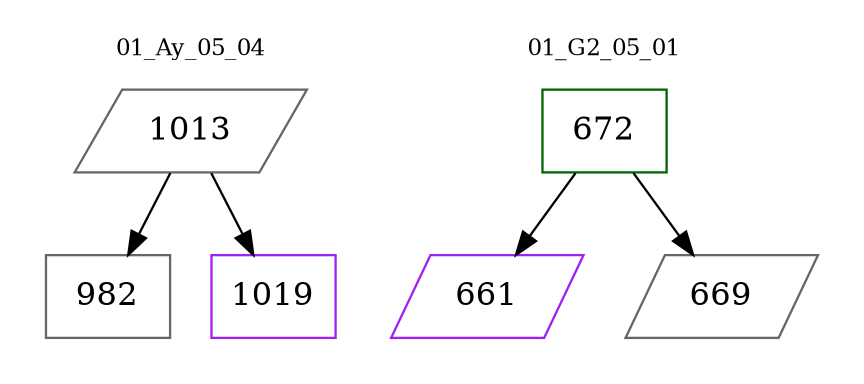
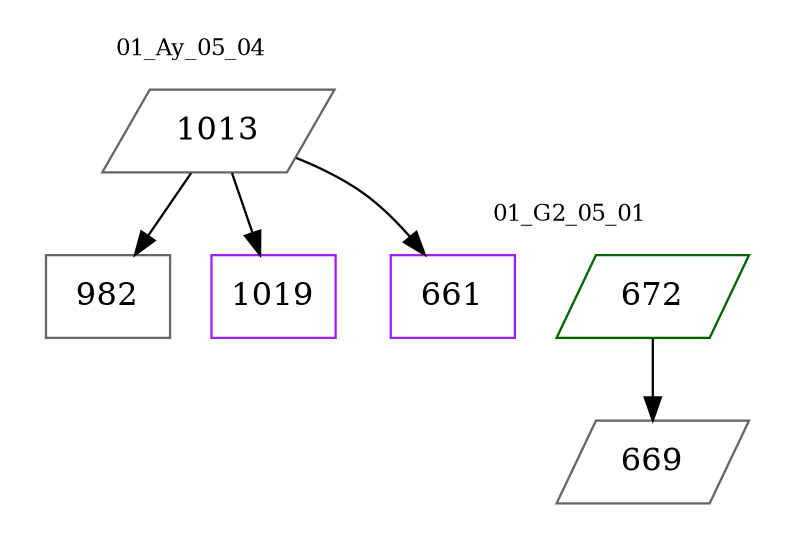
  digraph {
    node [color=gray40 shape=box]
    edge [color=black]
    n1 [label=1013 shape=parallelogram]
    n2 [label=982]
    n3 [color=purple label=1019]
-   n4 [color=darkgreen label=672]
-   n5 [color=purple label=661 shape=parallelogram]
+   n4 [color=darkgreen label=672 shape=parallelogram]
+   n5 [color=purple label=661]
    n6 [label=669 shape=parallelogram]
    subgraph cluster_1 {
      color=white
      fontsize=10
      label="01_Ay_05_04"
      n1
      n2
      n3
    }
    subgraph cluster_2 {
      color=white
      fontsize=10
      label="01_G2_05_01"
      n4
      n5
      n6
    }
    n1 -> n2
    n1 -> n3
-   n4 -> n5
+   n1 -> n5
    n4 -> n6
  }
